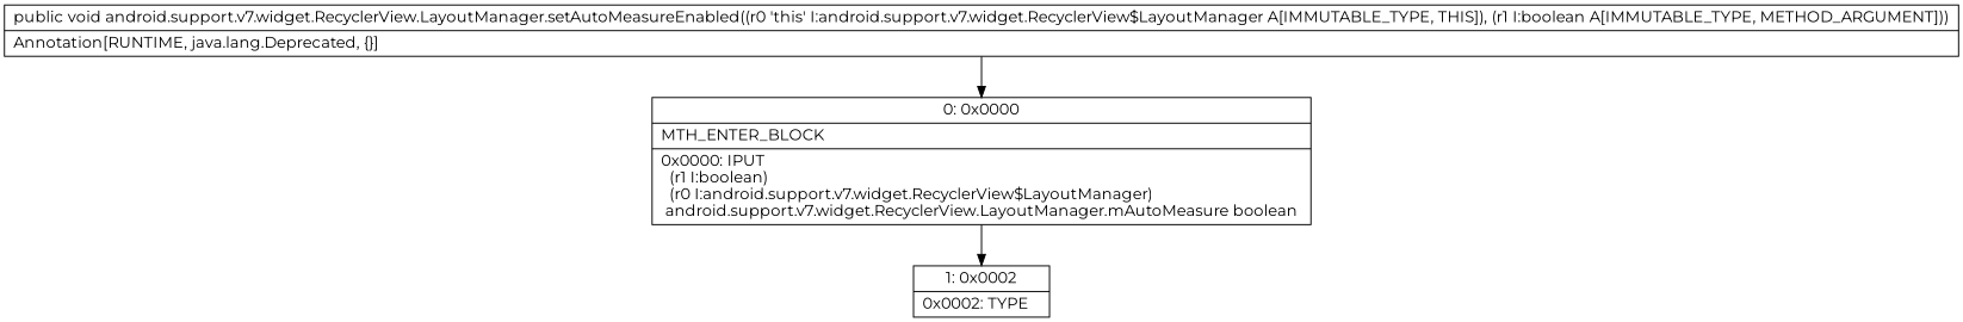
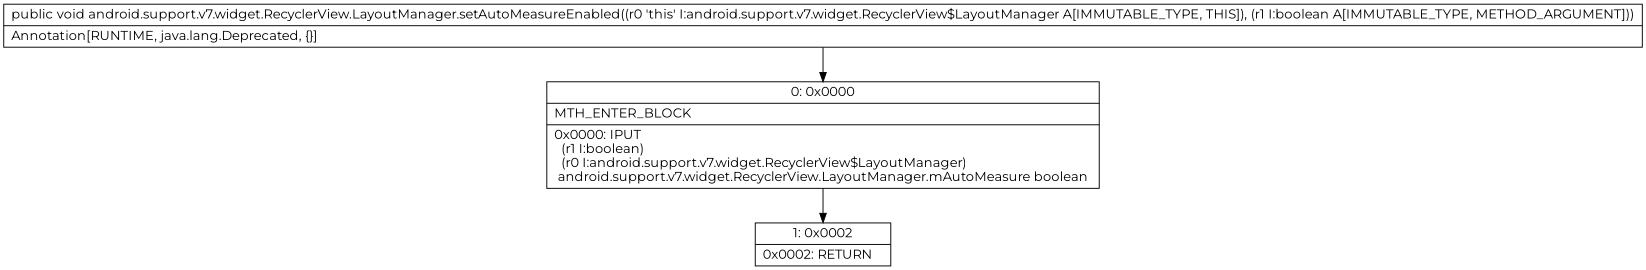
  digraph {
    fontname=Montserrat
    node [shape=record fontname=Montserrat]
    edge [fontname=Montserrat]
    n1 [label="{0\:\ 0x0000|MTH_ENTER_BLOCK\l|0x0000: IPUT  \l  (r1 I:boolean)\l  (r0 I:android.support.v7.widget.RecyclerView$LayoutManager)\l android.support.v7.widget.RecyclerView.LayoutManager.mAutoMeasure boolean \l}"]
-   n2 [label="{1\:\ 0x0002|0x0002: TYPE   \l}"]
+   n2 [label="{1\:\ 0x0002|0x0002: RETURN   \l}"]
    n3 [label="{public void android.support.v7.widget.RecyclerView.LayoutManager.setAutoMeasureEnabled((r0 'this' I:android.support.v7.widget.RecyclerView$LayoutManager A[IMMUTABLE_TYPE, THIS]), (r1 I:boolean A[IMMUTABLE_TYPE, METHOD_ARGUMENT]))  | Annotation[RUNTIME, java.lang.Deprecated, \{\}]\l}"]
    n1 -> n2
    n3 -> n1
  }
